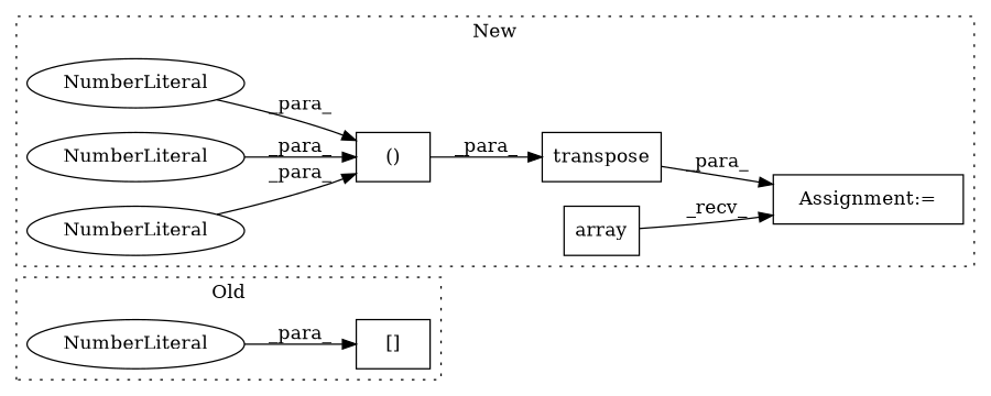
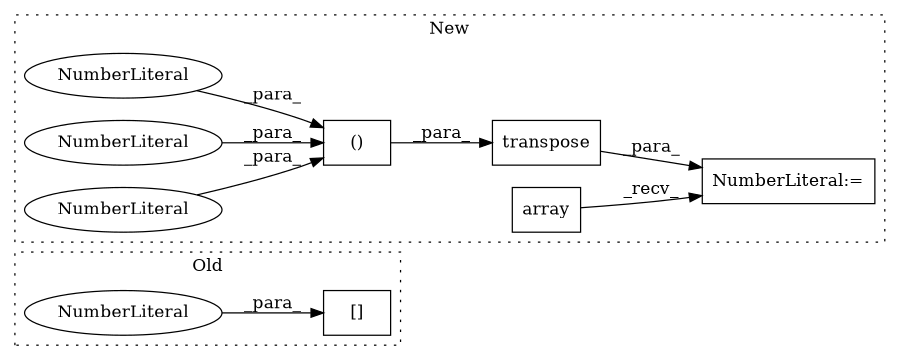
  digraph {
    rankdir=LR
    node [a=34 l=1 shape=box]
    n1 [a=2 l="13,1" label="[]" s="1117,1131"]
    n2 [label=NumberLiteral s=1130 shape=ellipse]
    n3 [a=32 l="17,2" label=transpose s="1953,2013"]
-   n4 [a=7 label="Assignment:=" s=1945]
+   n4 [a=7 label="NumberLiteral:=" s=1945]
    n5 [a=106 l=43 label="()" s=1970]
    n6 [label=NumberLiteral s=1984 shape=ellipse]
    n7 [label=NumberLiteral s=1998 shape=ellipse]
    n8 [label=NumberLiteral s=2012 shape=ellipse]
    n9 [a=32 l="19,-5" label=array s="1757,1936"]
    subgraph cluster_1 {
      label=Old
      style=dotted
      n1
      n2
    }
    subgraph cluster_2 {
      label=New
      style=dotted
      n3
      n4
      n5
      n6
      n7
      n8
      n9
    }
    n2 -> n1 [label=_para_]
    n3 -> n4 [label=_para_]
    n5 -> n3 [label=_para_]
    n6 -> n5 [label=_para_]
    n7 -> n5 [label=_para_]
    n8 -> n5 [label=_para_]
    n9 -> n4 [label=_recv_]
  }
